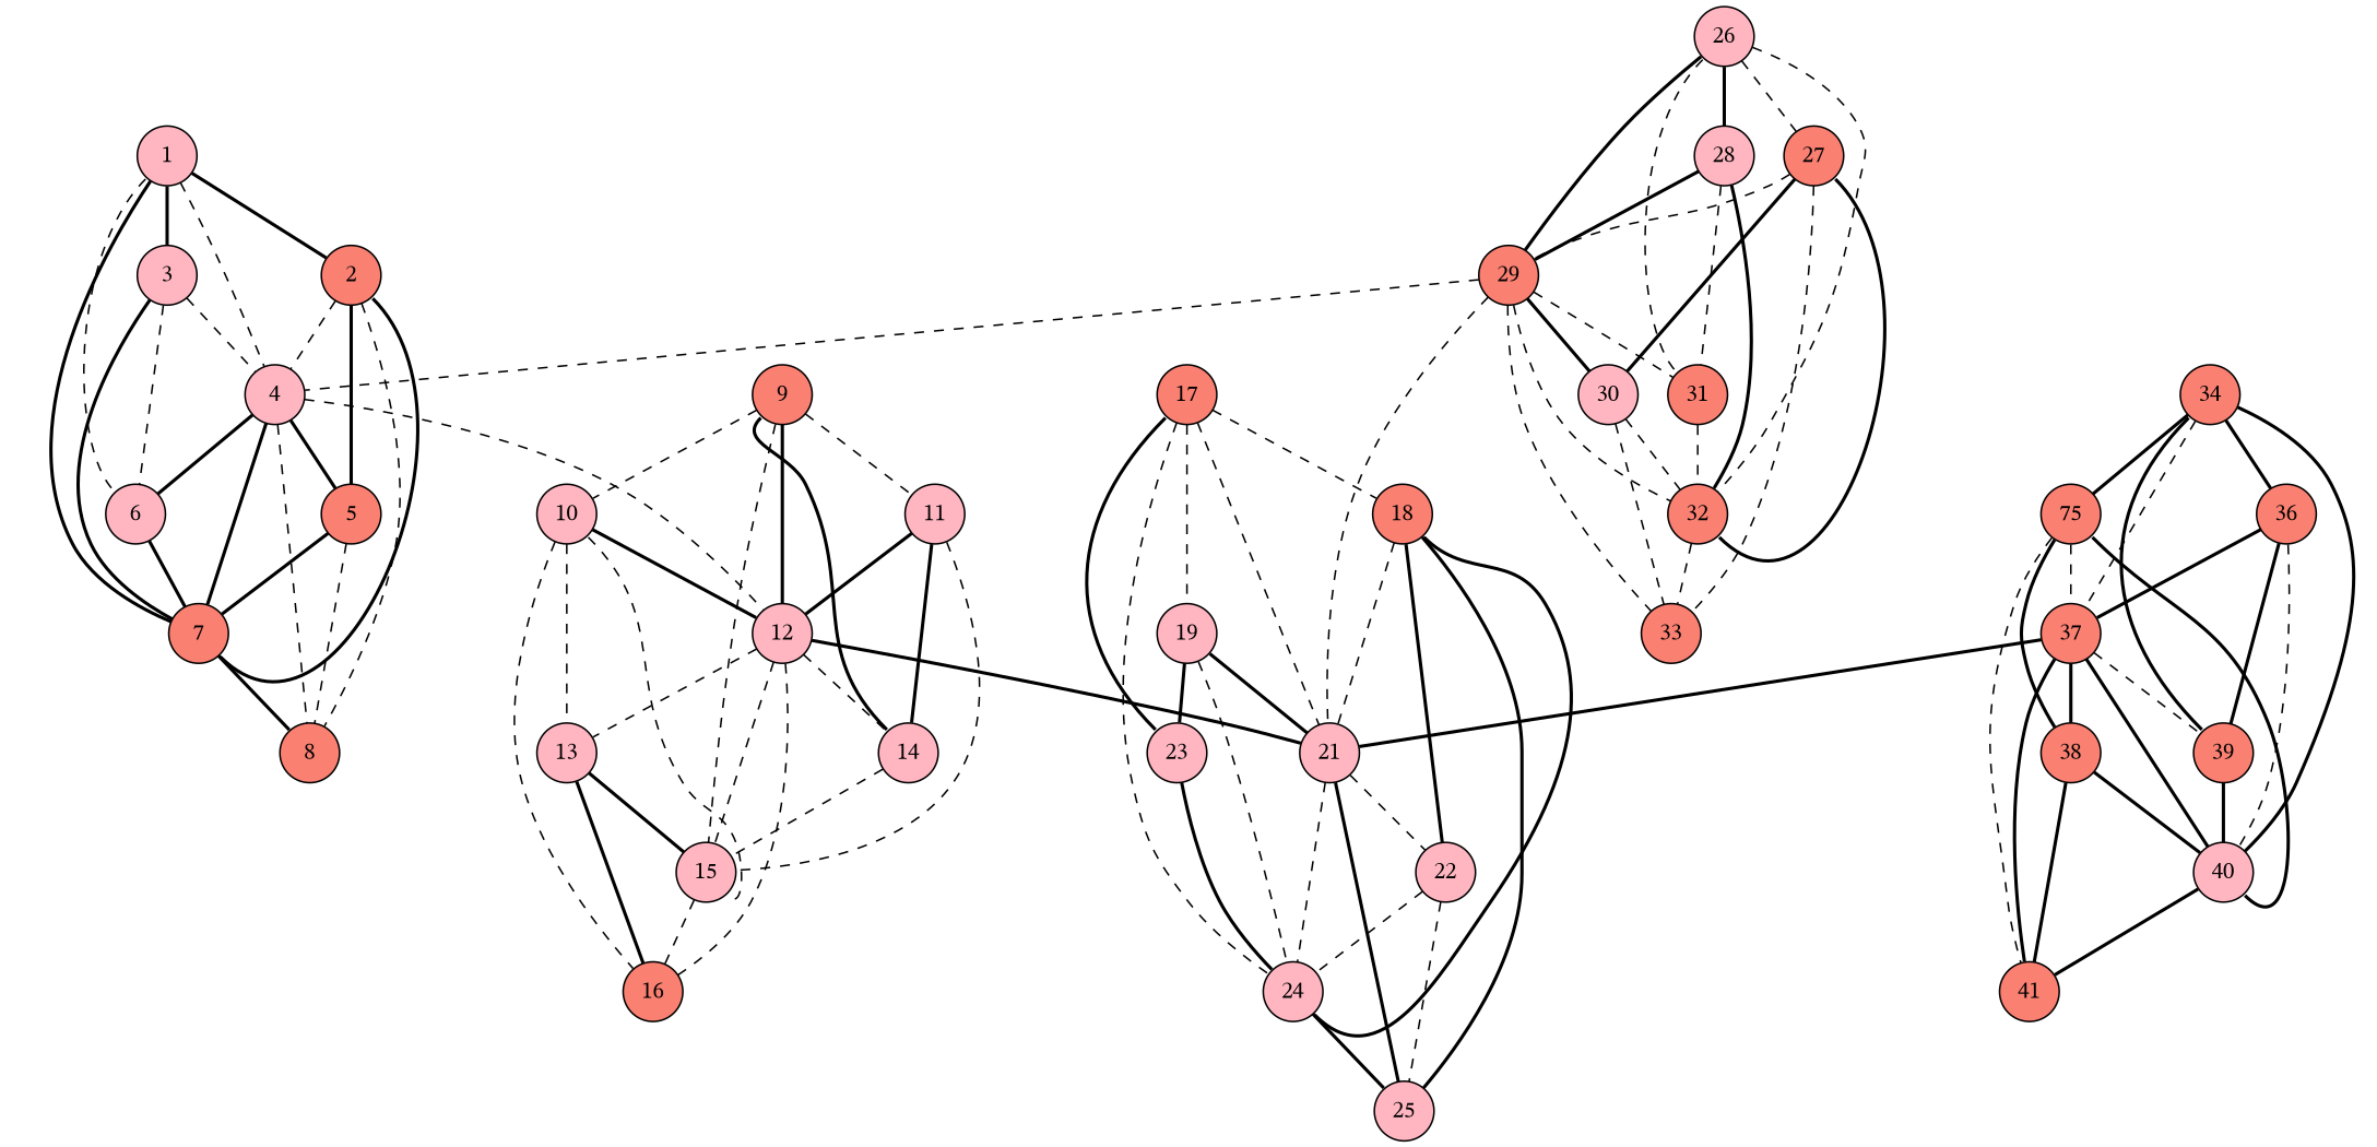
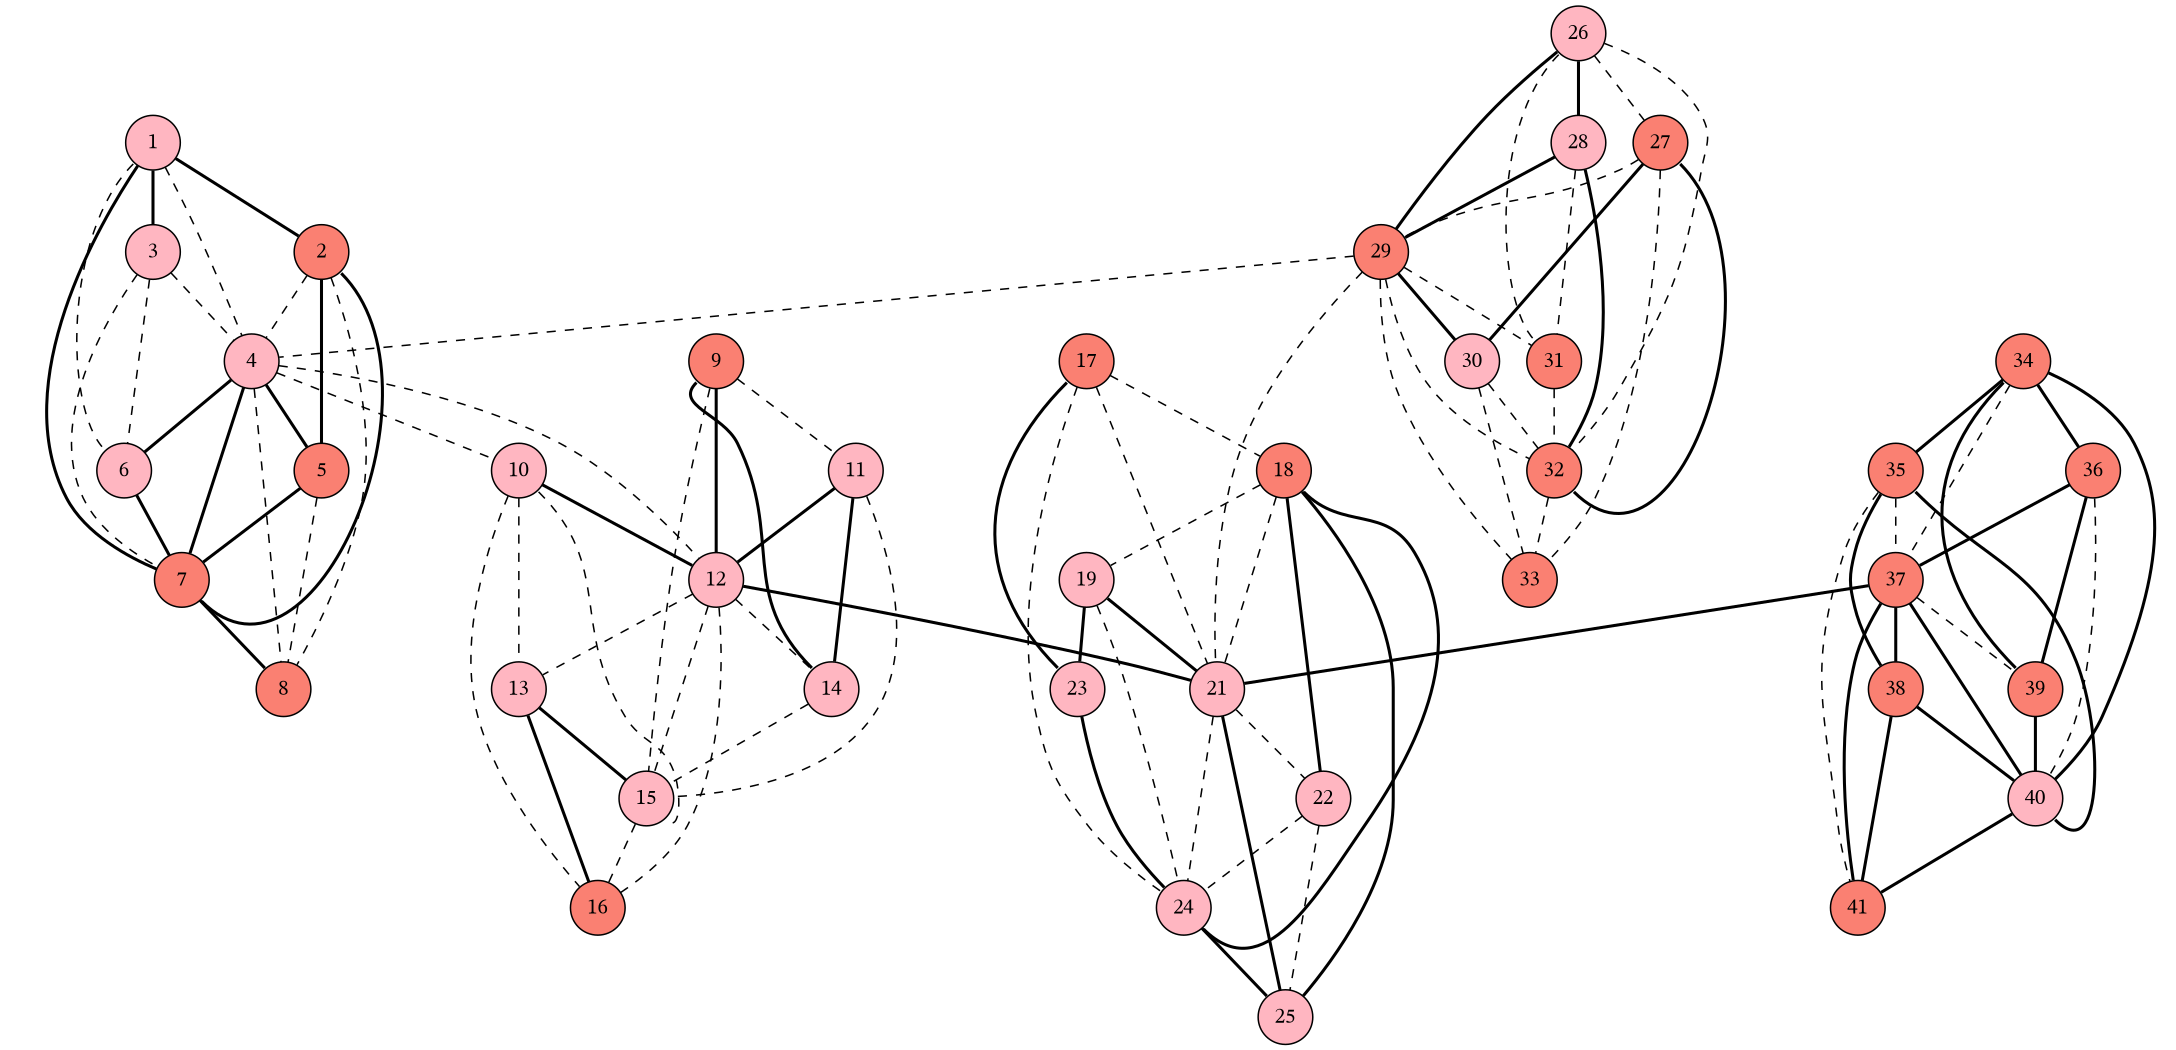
  graph {
    fontname="STIX Two Math"
    splines=true
    node [color=black fillcolor=lightpink fixedsize=true fontname="STIX Two Math" shape=circle style=filled]
    edge [style=bold]
    n1 [label=1 width=0.5]
    n2 [fillcolor=salmon label=2 width=0.5]
    n3 [label=3 width=0.5]
    n4 [label=4 width=0.5]
    n5 [label=6 width=0.5]
    n6 [fillcolor=salmon label=7 width=0.5]
    n7 [fillcolor=salmon label=5 width=0.5]
    n8 [fillcolor=salmon label=8 width=0.5]
    n9 [fillcolor=salmon label=9 width=0.5]
    n10 [label=10 width=0.5]
    n11 [label=11 width=0.5]
    n12 [label=12 width=0.5]
    n13 [label=14 width=0.5]
    n14 [label=15 width=0.5]
    n15 [label=13 width=0.5]
    n16 [fillcolor=salmon label=16 width=0.5]
    n17 [fillcolor=salmon label=17 width=0.5]
    n18 [fillcolor=salmon label=18 width=0.5]
    n19 [label=19 width=0.5]
    n20 [label=21 width=0.5]
    n21 [label=23 width=0.5]
    n22 [label=24 width=0.5]
    n23 [label=22 width=0.5]
    n24 [label=25 width=0.5]
    n25 [label=26 width=0.5]
    n26 [fillcolor=salmon label=27 width=0.5]
    n27 [label=28 width=0.5]
    n28 [fillcolor=salmon label=29 width=0.5]
    n29 [fillcolor=salmon label=31 width=0.5]
    n30 [fillcolor=salmon label=32 width=0.5]
    n31 [label=30 width=0.5]
    n32 [fillcolor=salmon label=33 width=0.5]
    n33 [fillcolor=salmon label=34 width=0.5]
-   n34 [fillcolor=salmon label=75 width=0.5]
+   n34 [fillcolor=salmon label=35 width=0.5]
    n35 [fillcolor=salmon label=36 width=0.5]
    n36 [fillcolor=salmon label=37 width=0.5]
    n37 [fillcolor=salmon label=39 width=0.5]
    n38 [label=40 width=0.5]
    n39 [fillcolor=salmon label=38 width=0.5]
    n40 [fillcolor=salmon label=41 width=0.5]
    subgraph sub_1 {
      n1
      n2
      n3
      n4
      n5
      n6
      n7
      n8
    }
    subgraph sub_2 {
      n9
      n10
      n11
      n12
      n13
      n14
      n15
      n16
    }
    subgraph sub_3 {
      n17
      n18
      n19
      n20
      n21
      n22
      n23
      n24
    }
    subgraph sub_4 {
      n25
      n26
      n27
      n28
      n29
      n30
      n31
      n32
    }
    subgraph sub_5 {
      n33
      n34
      n35
      n36
      n37
      n38
      n39
      n40
    }
    n1 -- n2
    n1 -- n3
    n1 -- n4 [style=dashed]
    n1 -- n5 [headport=nw style=dashed tailport=sw]
    n1 -- n6
    n2 -- n4 [style=dashed]
    n2 -- n6 [headport=se tailport=se]
    n2 -- n7
    n2 -- n8 [style=dashed]
    n3 -- n4 [style=dashed]
    n3 -- n5 [style=dashed]
-   n3 -- n6
+   n3 -- n6 [style=dashed]
    n4 -- n5
    n4 -- n6
    n4 -- n7
    n4 -- n8 [style=dashed]
    n4 -- n12 [style=dashed]
    n5 -- n6
    n6 -- n8
    n7 -- n6
    n7 -- n8 [style=dashed]
-   n9 -- n10 [style=dashed]
+   n4 -- n10 [style=dashed]
    n9 -- n11 [style=dashed]
    n9 -- n12
    n9 -- n13 [headport=nw tailport=sw]
    n9 -- n14 [style=dashed]
    n10 -- n12
    n10 -- n14 [headport=se style=dashed tailport=se]
    n10 -- n15 [style=dashed]
    n10 -- n16 [style=dashed]
    n11 -- n12
    n11 -- n13
    n11 -- n14 [style=dashed]
    n12 -- n13 [style=dashed]
    n12 -- n14 [style=dashed]
    n12 -- n15 [style=dashed]
    n12 -- n16 [style=dashed]
    n12 -- n20
    n13 -- n14 [style=dashed]
    n14 -- n16 [style=dashed]
    n15 -- n14
    n15 -- n16
    n17 -- n18 [style=dashed]
-   n17 -- n19 [style=dashed]
+   n18 -- n19 [style=dashed]
    n17 -- n20 [style=dashed]
    n17 -- n21 [headport=nw tailport=sw]
    n17 -- n22 [style=dashed]
    n18 -- n20 [style=dashed]
    n18 -- n22 [headport=se tailport=se]
    n18 -- n23
    n18 -- n24
    n19 -- n20
    n19 -- n21
    n19 -- n22 [style=dashed]
    n20 -- n22 [style=dashed]
    n20 -- n23 [style=dashed]
    n20 -- n24
    n21 -- n22
    n22 -- n24
    n23 -- n22 [style=dashed]
    n23 -- n24 [style=dashed]
    n25 -- n26 [style=dashed]
    n25 -- n27
    n25 -- n28
    n25 -- n29 [headport=nw style=dashed tailport=sw]
    n25 -- n30 [style=dashed]
    n26 -- n28 [style=dashed]
    n26 -- n30 [headport=se tailport=se]
    n26 -- n31
    n26 -- n32 [style=dashed]
    n27 -- n28
    n27 -- n29 [style=dashed]
    n27 -- n30
    n28 -- n4 [style=dashed]
    n28 -- n20 [style=dashed]
    n28 -- n29 [style=dashed]
    n28 -- n30 [style=dashed]
    n28 -- n31
    n28 -- n32 [style=dashed]
    n29 -- n30 [style=dashed]
    n30 -- n32 [style=dashed]
    n31 -- n30 [style=dashed]
    n31 -- n32 [style=dashed]
    n33 -- n34
    n33 -- n35
    n33 -- n36 [style=dashed]
    n33 -- n37 [headport=nw tailport=sw]
    n33 -- n38
    n34 -- n36 [style=dashed]
    n34 -- n38 [headport=se tailport=se]
    n34 -- n39
    n34 -- n40 [style=dashed]
    n35 -- n36
    n35 -- n37
    n35 -- n38 [style=dashed]
    n36 -- n20
    n36 -- n37 [style=dashed]
    n36 -- n38
    n36 -- n39
    n36 -- n40
    n37 -- n38
    n38 -- n40
    n39 -- n38
    n39 -- n40
  }
